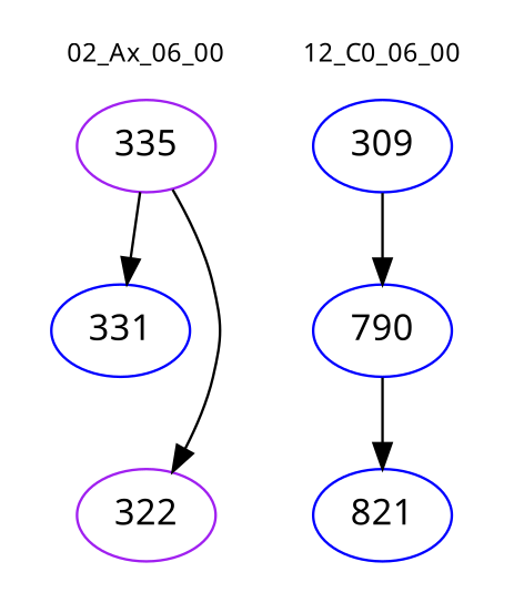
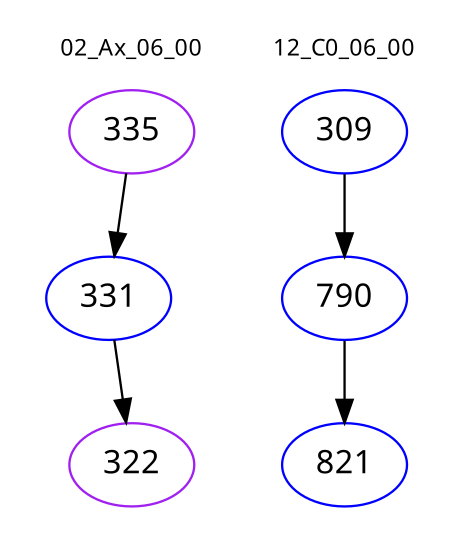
  digraph {
    fontname="Noto Sans"
    node [color=blue fontname="Noto Sans"]
    edge [color=black fontname="Noto Sans"]
    n1 [color=purple label=335]
    n2 [label=331]
    n3 [color=purple label=322]
    n4 [label=309]
    n5 [label=790]
    n6 [label=821]
    subgraph cluster_1 {
      color=white
      fontsize=10
      label="02_Ax_06_00"
      n1
      n2
      n3
    }
    subgraph cluster_2 {
      color=white
      fontsize=10
      label="12_C0_06_00"
      n4
      n5
      n6
    }
    n1 -> n2
-   n1 -> n3
+   n2 -> n3
    n4 -> n5
    n5 -> n6
  }
